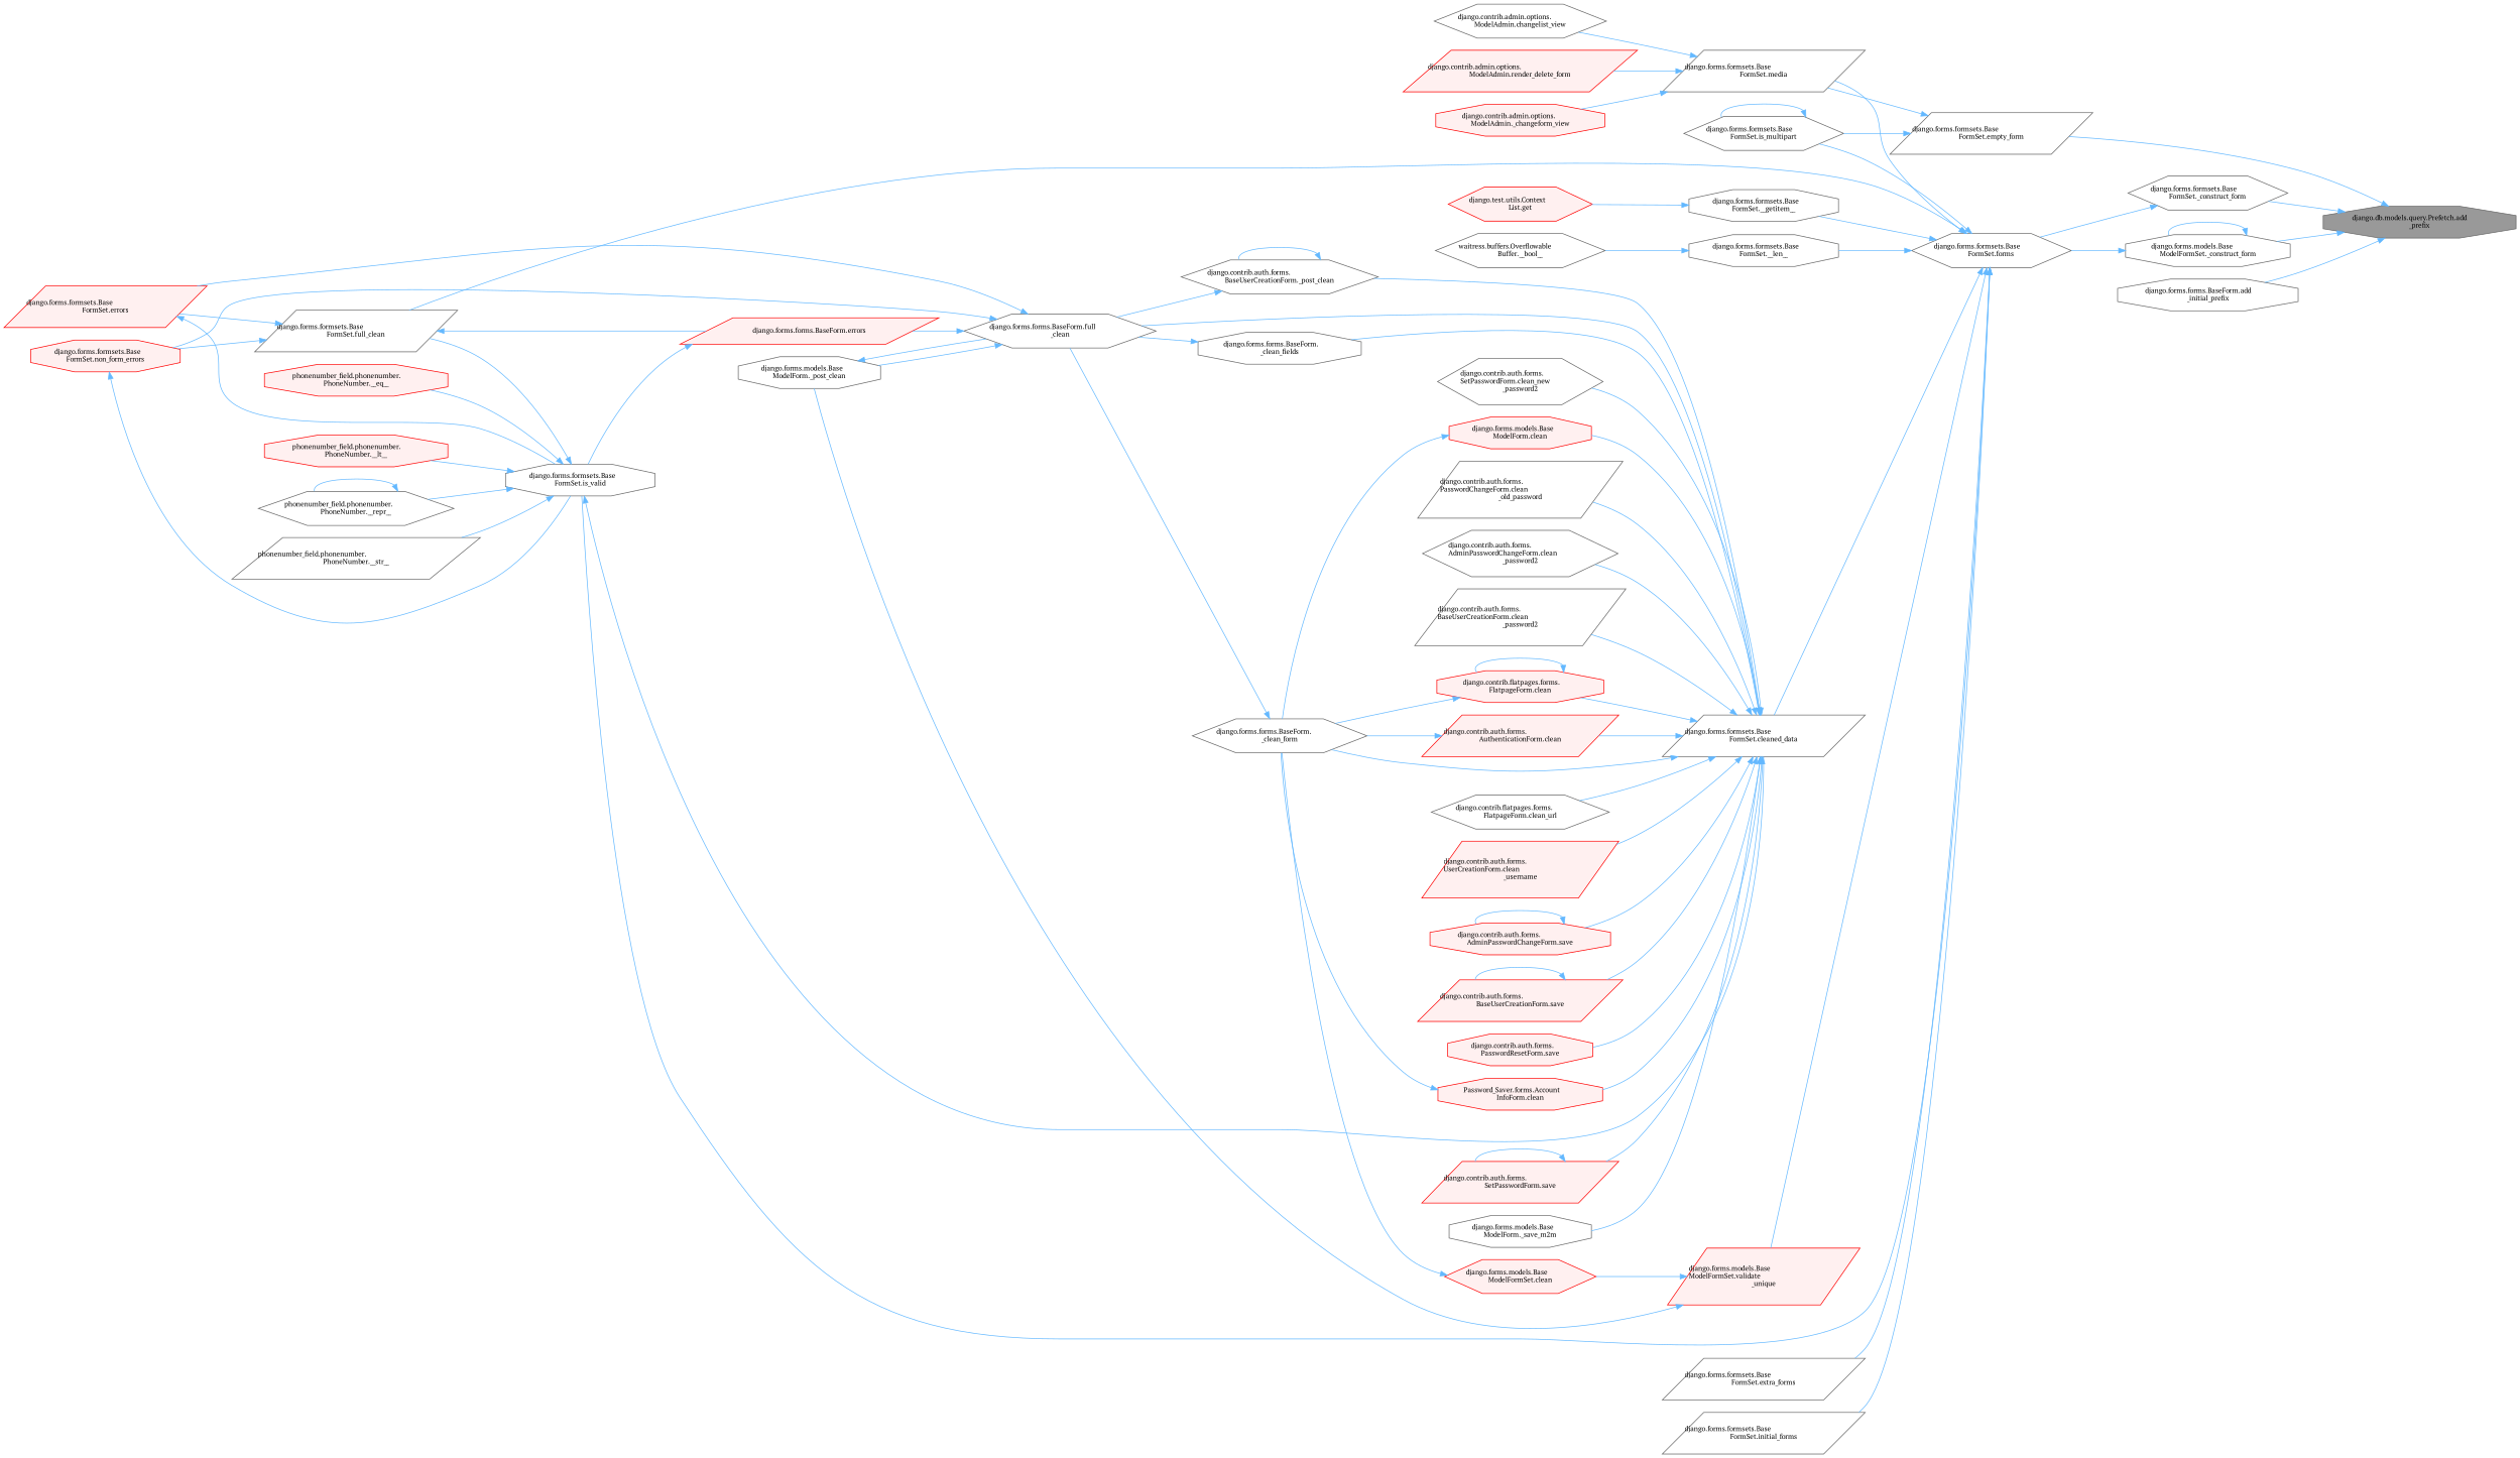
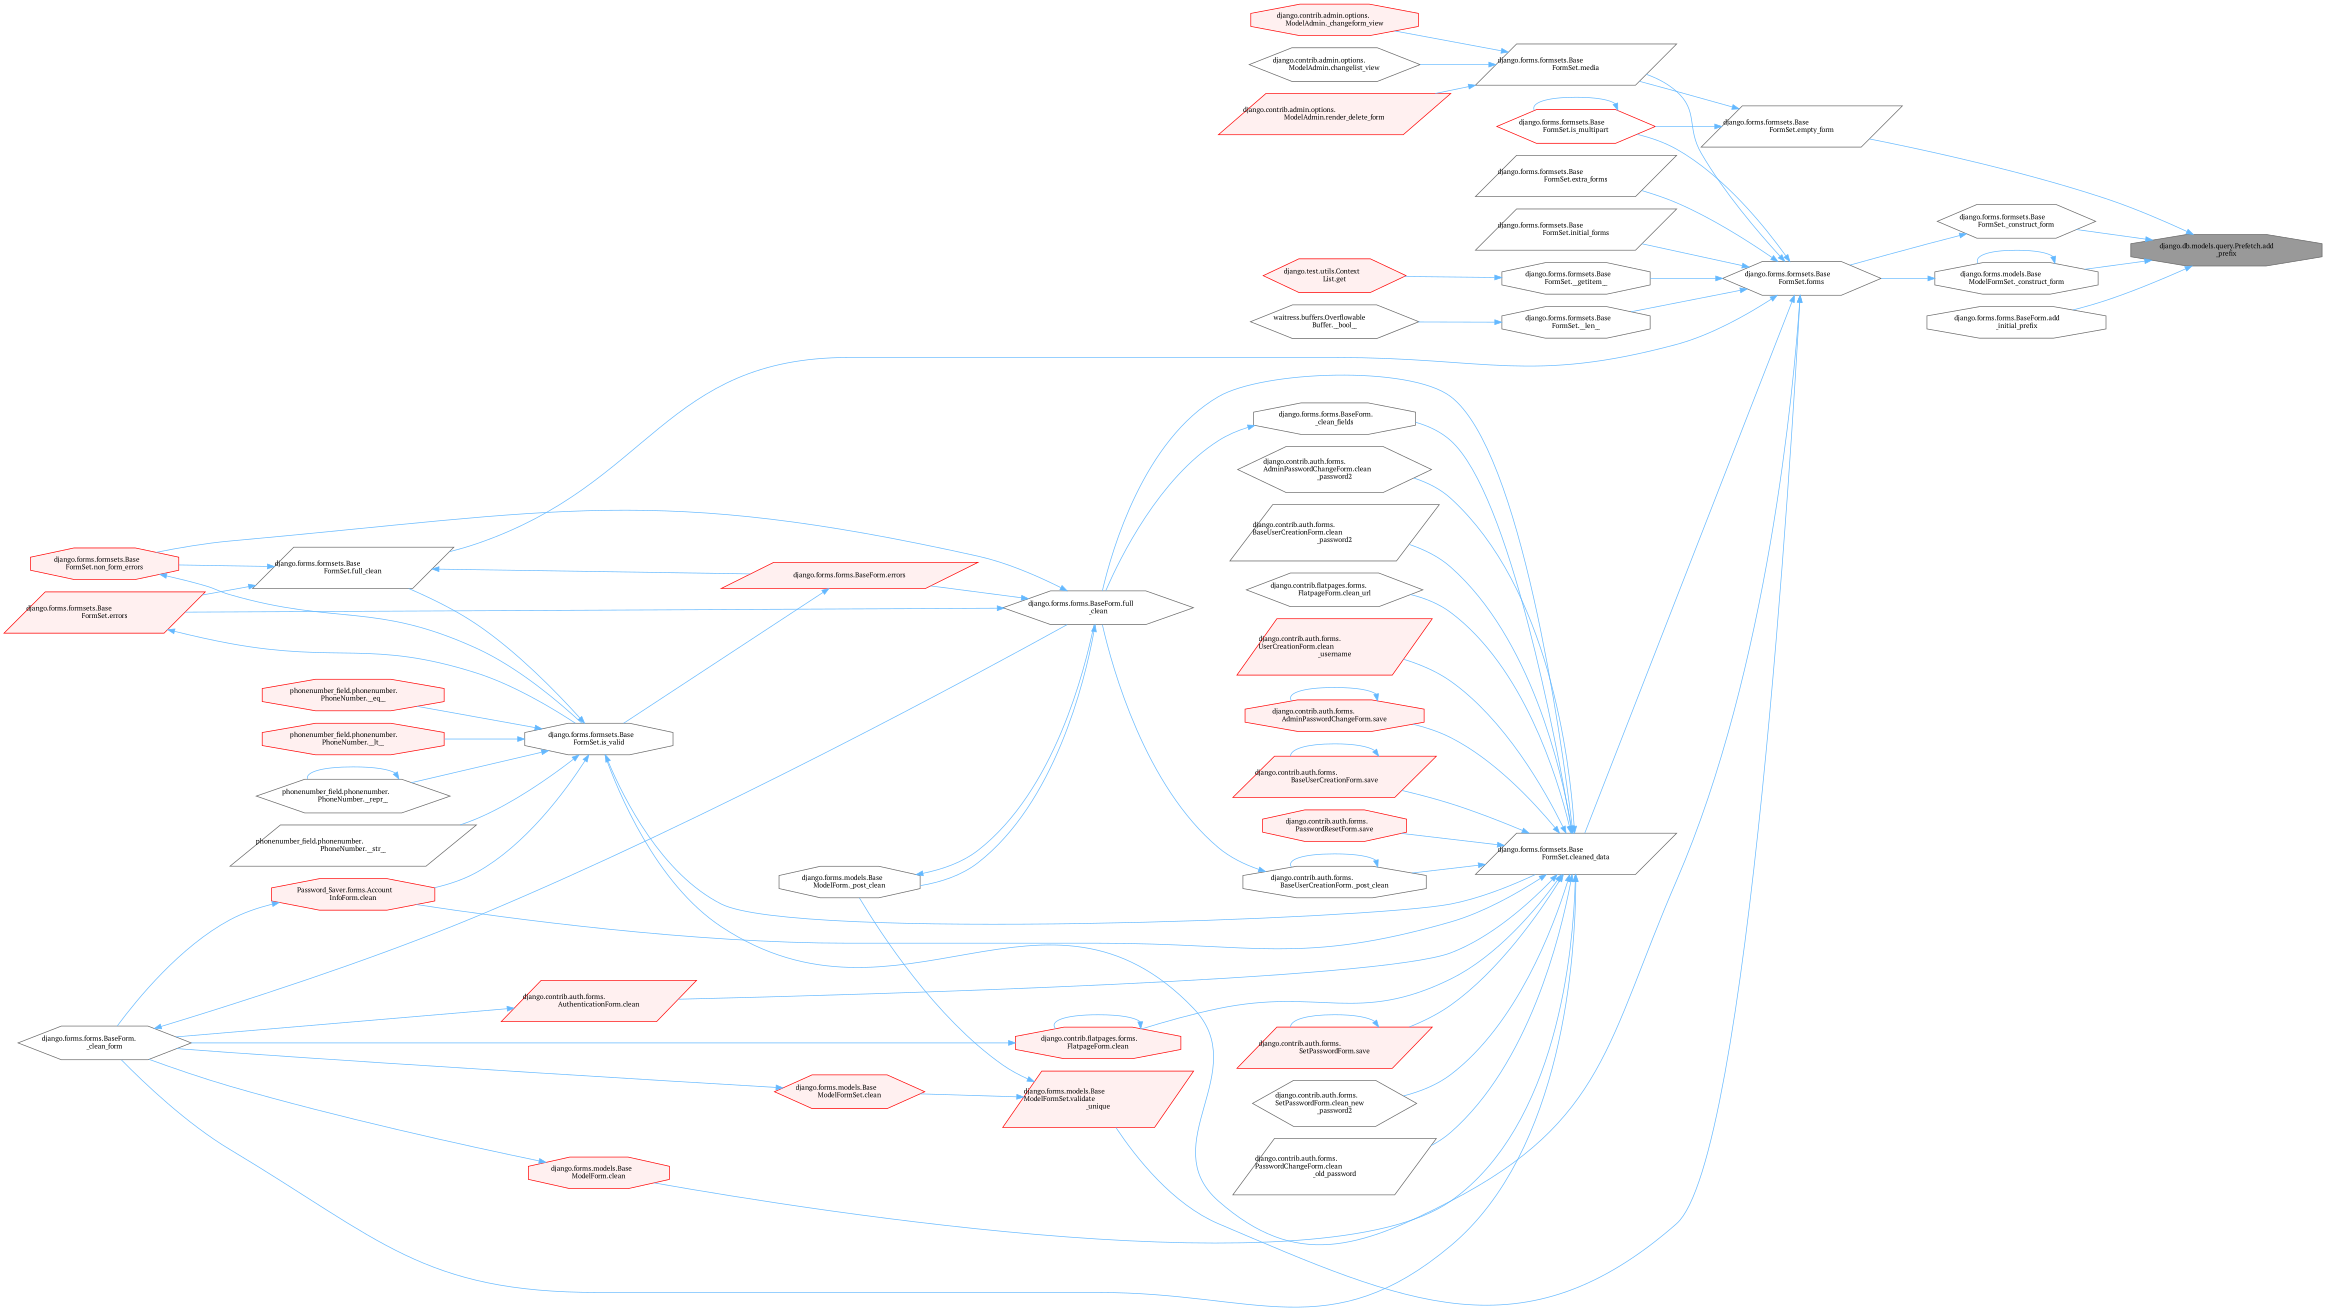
  digraph {
    fontname="PT Serif"
    rankdir=RL
    node [color=grey40 fillcolor=white fontname="PT Serif" fontsize=10 shape=octagon style=filled]
    edge [color=steelblue1 dir=back fontname="PT Serif" fontsize=10 labelfontname=Helvetica labelfontsize=10 style=solid]
    n1 [color=gray40 fillcolor=grey60 fontcolor=black height=0.2 label="django.db.models.query.Prefetch.add\l_prefix" width=0.4]
    n2 [height=0.2 label="django.forms.formsets.Base\lFormSet._construct_form" shape=hexagon width=0.4]
    n3 [height=0.2 label="django.forms.models.Base\lModelFormSet._construct_form" width=0.4]
    n4 [height=0.2 label="django.forms.forms.BaseForm.add\l_initial_prefix" width=0.4]
    n5 [height=0.2 label="django.forms.formsets.Base\lFormSet.empty_form" shape=parallelogram width=0.4]
    n6 [height=0.2 label="django.forms.formsets.Base\lFormSet.forms" shape=hexagon width=0.4]
-   n7 [height=0.2 label="django.forms.formsets.Base\lFormSet.is_multipart" shape=hexagon width=0.4]
+   n7 [color=red height=0.2 label="django.forms.formsets.Base\lFormSet.is_multipart" shape=hexagon width=0.4]
    n8 [height=0.2 label="django.forms.formsets.Base\lFormSet.media" shape=parallelogram width=0.4]
    n9 [height=0.2 label="django.forms.formsets.Base\lFormSet.__getitem__" width=0.4]
    n10 [height=0.2 label="django.forms.formsets.Base\lFormSet.__len__" width=0.4]
    n11 [height=0.2 label="django.forms.formsets.Base\lFormSet.cleaned_data" shape=parallelogram width=0.4]
    n12 [height=0.2 label="django.forms.formsets.Base\lFormSet.is_valid" width=0.4]
    n13 [height=0.2 label="django.forms.formsets.Base\lFormSet.full_clean" shape=parallelogram width=0.4]
    n14 [height=0.2 label="django.forms.formsets.Base\lFormSet.extra_forms" shape=parallelogram width=0.4]
    n15 [height=0.2 label="django.forms.formsets.Base\lFormSet.initial_forms" shape=parallelogram width=0.4]
    n16 [color=red fillcolor="#FFF0F0" height=0.2 label="django.forms.models.Base\lModelFormSet.validate\l_unique" shape=parallelogram width=0.4]
    n17 [color=red fillcolor="#FFF0F0" height=0.2 label="django.test.utils.Context\lList.get" shape=hexagon width=0.4]
    n18 [height=0.2 label="waitress.buffers.Overflowable\lBuffer.__bool__" shape=hexagon width=0.4]
    n19 [height=0.2 label="django.forms.forms.BaseForm.\l_clean_fields" width=0.4]
    n20 [height=0.2 label="django.forms.forms.BaseForm.full\l_clean" shape=hexagon width=0.4]
    n21 [color=red fillcolor="#FFF0F0" height=0.2 label="Password_Saver.forms.Account\lInfoForm.clean" width=0.4]
    n22 [height=0.2 label="django.forms.forms.BaseForm.\l_clean_form" shape=hexagon width=0.4]
-   n23 [height=0.2 label="django.contrib.auth.forms.\lBaseUserCreationForm._post_clean" shape=hexagon width=0.4]
-   n24 [height=0.2 label="django.forms.models.Base\lModelForm._save_m2m" width=0.4]
+   n23 [height=0.2 label="django.contrib.auth.forms.\lBaseUserCreationForm._post_clean" width=0.4]
    n25 [color=red fillcolor="#FFF0F0" height=0.2 label="django.contrib.auth.forms.\lAuthenticationForm.clean" shape=parallelogram width=0.4]
    n26 [color=red fillcolor="#FFF0F0" height=0.2 label="django.contrib.flatpages.forms.\lFlatpageForm.clean" width=0.4]
    n27 [color=red fillcolor="#FFF0F0" height=0.2 label="django.forms.models.Base\lModelForm.clean" width=0.4]
    n28 [height=0.2 label="django.contrib.auth.forms.\lSetPasswordForm.clean_new\l_password2" shape=hexagon width=0.4]
    n29 [height=0.2 label="django.contrib.auth.forms.\lPasswordChangeForm.clean\l_old_password" shape=parallelogram width=0.4]
    n30 [height=0.2 label="django.contrib.auth.forms.\lAdminPasswordChangeForm.clean\l_password2" shape=hexagon width=0.4]
    n31 [height=0.2 label="django.contrib.auth.forms.\lBaseUserCreationForm.clean\l_password2" shape=parallelogram width=0.4]
    n32 [height=0.2 label="django.contrib.flatpages.forms.\lFlatpageForm.clean_url" shape=hexagon width=0.4]
    n33 [color=red fillcolor="#FFF0F0" height=0.2 label="django.contrib.auth.forms.\lUserCreationForm.clean\l_username" shape=parallelogram width=0.4]
    n34 [color=red fillcolor="#FFF0F0" height=0.2 label="django.contrib.auth.forms.\lAdminPasswordChangeForm.save" width=0.4]
    n35 [color=red fillcolor="#FFF0F0" height=0.2 label="django.contrib.auth.forms.\lBaseUserCreationForm.save" shape=parallelogram width=0.4]
    n36 [color=red fillcolor="#FFF0F0" height=0.2 label="django.contrib.auth.forms.\lPasswordResetForm.save" width=0.4]
    n37 [color=red fillcolor="#FFF0F0" height=0.2 label="django.contrib.auth.forms.\lSetPasswordForm.save" shape=parallelogram width=0.4]
    n38 [color=red fillcolor="#FFF0F0" height=0.2 label="phonenumber_field.phonenumber.\lPhoneNumber.__eq__" width=0.4]
    n39 [color=red fillcolor="#FFF0F0" height=0.2 label="phonenumber_field.phonenumber.\lPhoneNumber.__lt__" width=0.4]
    n40 [height=0.2 label="phonenumber_field.phonenumber.\lPhoneNumber.__repr__" shape=hexagon width=0.4]
    n41 [height=0.2 label="phonenumber_field.phonenumber.\lPhoneNumber.__str__" shape=parallelogram width=0.4]
    n42 [color=red fillcolor="#FFF0F0" height=0.2 label="django.forms.forms.BaseForm.errors" shape=parallelogram width=0.4]
    n43 [color=red fillcolor="#FFF0F0" height=0.2 label="django.forms.formsets.Base\lFormSet.errors" shape=parallelogram width=0.4]
    n44 [color=red fillcolor="#FFF0F0" height=0.2 label="django.forms.formsets.Base\lFormSet.non_form_errors" width=0.4]
    n45 [color=red fillcolor="#FFF0F0" height=0.2 label="django.contrib.admin.options.\lModelAdmin._changeform_view" width=0.4]
    n46 [height=0.2 label="django.contrib.admin.options.\lModelAdmin.changelist_view" shape=hexagon width=0.4]
    n47 [color=red fillcolor="#FFF0F0" height=0.2 label="django.contrib.admin.options.\lModelAdmin.render_delete_form" shape=parallelogram width=0.4]
    n48 [height=0.2 label="django.forms.models.Base\lModelForm._post_clean" width=0.4]
    n49 [color=red fillcolor="#FFF0F0" height=0.2 label="django.forms.models.Base\lModelFormSet.clean" shape=hexagon width=0.4]
    n1 -> n2
    n1 -> n3
    n1 -> n4
    n1 -> n5
    n2 -> n6
    n3 -> n3
    n3 -> n6
    n5 -> n7
    n5 -> n8
    n6 -> n7
    n6 -> n8
    n6 -> n9
    n6 -> n10
    n6 -> n11
    n6 -> n12
    n6 -> n13
    n6 -> n14
    n6 -> n15
    n6 -> n16
    n7 -> n7
    n8 -> n45
    n8 -> n46
    n8 -> n47
    n9 -> n17
    n10 -> n18
    n11 -> n19
    n11 -> n20
    n11 -> n21
    n11 -> n22
    n11 -> n23
-   n11 -> n24
    n11 -> n25
    n11 -> n26
    n11 -> n27
    n11 -> n28
    n11 -> n29
    n11 -> n30
    n11 -> n31
    n11 -> n32
    n11 -> n33
    n11 -> n34
    n11 -> n35
    n11 -> n36
    n11 -> n37
    n12 -> n11
    n12 -> n13
+   n12 -> n21
    n12 -> n38
    n12 -> n39
    n12 -> n40
    n12 -> n41
    n13 -> n42
    n13 -> n43
    n13 -> n44
    n16 -> n48
    n16 -> n49
    n19 -> n20
    n20 -> n42
    n20 -> n43
    n20 -> n44
    n20 -> n48
    n21 -> n22
    n22 -> n20
    n23 -> n20
    n23 -> n23
    n25 -> n22
    n26 -> n22
    n26 -> n26
    n27 -> n22
    n34 -> n34
    n35 -> n35
    n37 -> n37
    n40 -> n40
    n42 -> n12
    n43 -> n12
    n44 -> n12
    n48 -> n20
    n49 -> n22
  }
